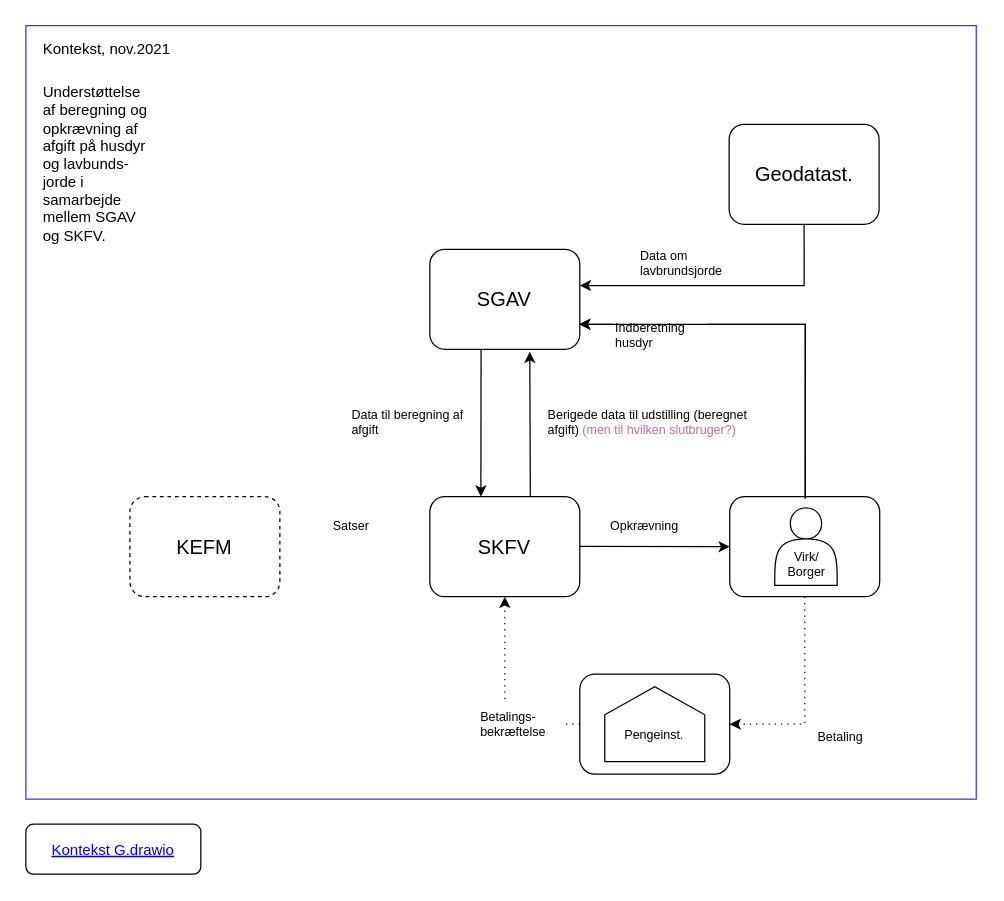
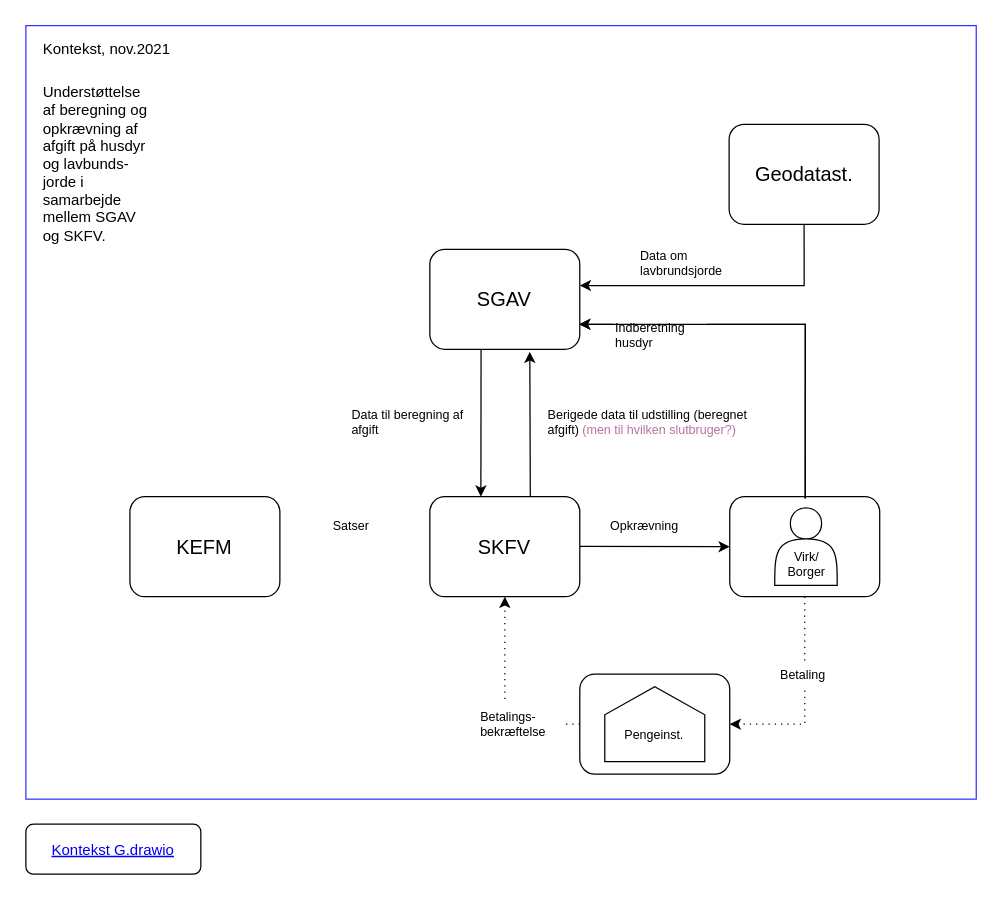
  <mxCell id="0" />
  <mxCell id="1" parent="0" />
  <mxCell id="2" value="" style="rounded=1;whiteSpace=wrap;html=1;fontSize=16;fillColor=none;gradientColor=none;fillStyle=auto;" parent="1" vertex="1"><mxGeometry x="583.25" y="397" width="120" height="80" as="geometry" /></mxCell>
  <mxCell id="3" value="" style="rounded=0;whiteSpace=wrap;html=1;fillColor=none;strokeColor=#3333FF;" parent="1" vertex="1"><mxGeometry x="20" y="20" width="760.5" height="619" as="geometry" /></mxCell>
  <mxCell id="4" value="SGAV" style="rounded=1;whiteSpace=wrap;html=1;fontSize=16;align=center;" parent="1" vertex="1"><mxGeometry x="343.25" y="199" width="120" height="80" as="geometry" /></mxCell>
  <mxCell id="5" value="SKFV" style="rounded=1;whiteSpace=wrap;html=1;fontSize=16;align=center;" parent="1" vertex="1"><mxGeometry x="343.25" y="397" width="120" height="80" as="geometry" /></mxCell>
- <mxCell id="6" value="KEFM" style="rounded=1;whiteSpace=wrap;html=1;fontSize=16;dashed=1;" parent="1" vertex="1"><mxGeometry x="103.25" y="397" width="120" height="80" as="geometry" /></mxCell>
+ <mxCell id="6" value="KEFM" style="rounded=1;whiteSpace=wrap;html=1;fontSize=16;" parent="1" vertex="1"><mxGeometry x="103.25" y="397" width="120" height="80" as="geometry" /></mxCell>
  <mxCell id="7" value="" style="shape=actor;whiteSpace=wrap;html=1;" parent="1" vertex="1"><mxGeometry x="619.25" y="406" width="50" height="62" as="geometry" /></mxCell>
  <mxCell id="8" style="edgeStyle=orthogonalEdgeStyle;rounded=0;orthogonalLoop=1;jettySize=auto;html=1;entryX=0.993;entryY=0.733;entryDx=0;entryDy=0;entryPerimeter=0;curved=0;" parent="1" edge="1"><mxGeometry relative="1" as="geometry"><Array as="points"><mxPoint x="643.59" y="259.37" /></Array><mxPoint x="643.654" y="398.37" as="sourcePoint" /><mxPoint x="462.75" y="259.01" as="targetPoint" /></mxGeometry></mxCell>
  <mxCell id="9" style="rounded=0;orthogonalLoop=1;jettySize=auto;html=1;entryX=0.357;entryY=-0.001;entryDx=0;entryDy=0;entryPerimeter=0;" parent="1" edge="1"><mxGeometry relative="1" as="geometry"><mxPoint x="384.25" y="279" as="sourcePoint" /><mxPoint x="384.09" y="396.92" as="targetPoint" /></mxGeometry></mxCell>
  <mxCell id="10" style="rounded=0;orthogonalLoop=1;jettySize=auto;html=1;startArrow=classic;startFill=1;endArrow=none;endFill=0;entryX=0.695;entryY=-0.031;entryDx=0;entryDy=0;entryPerimeter=0;" parent="1" edge="1"><mxGeometry relative="1" as="geometry"><mxPoint x="423.25" y="281" as="sourcePoint" /><mxPoint x="423.65" y="396.52" as="targetPoint" /></mxGeometry></mxCell>
  <mxCell id="11" value="" style="rounded=1;whiteSpace=wrap;html=1;fontSize=16;fillColor=none;gradientColor=none;fillStyle=auto;" parent="1" vertex="1"><mxGeometry x="463.25" y="539" width="120" height="80" as="geometry" /></mxCell>
  <mxCell id="12" value="" style="shape=offPageConnector;whiteSpace=wrap;html=1;rotation=-180;" parent="1" vertex="1"><mxGeometry x="483.25" y="549" width="80" height="60" as="geometry" /></mxCell>
  <mxCell id="13" style="edgeStyle=orthogonalEdgeStyle;rounded=0;orthogonalLoop=1;jettySize=auto;html=1;entryX=1;entryY=0.5;entryDx=0;entryDy=0;dashed=1;dashPattern=1 4;exitX=0.5;exitY=1;exitDx=0;exitDy=0;" parent="1" source="2" target="11" edge="1"><mxGeometry relative="1" as="geometry"><mxPoint x="646.25" y="506" as="sourcePoint" /></mxGeometry></mxCell>
  <mxCell id="14" value="&lt;font style=&quot;font-size: 10px;&quot;&gt;Virk/&lt;/font&gt;&lt;div style=&quot;font-size: 10px;&quot;&gt;&lt;font style=&quot;font-size: 10px;&quot;&gt;Borger&lt;/font&gt;&lt;/div&gt;" style="rounded=0;whiteSpace=wrap;html=1;strokeColor=none;fillColor=none;fontSize=10;" parent="1" vertex="1"><mxGeometry x="585.25" y="441" width="120" height="20" as="geometry" /></mxCell>
  <mxCell id="15" value="Pengeinst." style="rounded=0;whiteSpace=wrap;html=1;strokeColor=none;fillColor=none;fontSize=10;" parent="1" vertex="1"><mxGeometry x="462.75" y="577" width="120" height="20" as="geometry" /></mxCell>
  <mxCell id="16" style="edgeStyle=orthogonalEdgeStyle;rounded=0;orthogonalLoop=1;jettySize=auto;html=1;entryX=0.5;entryY=1;entryDx=0;entryDy=0;dashed=1;dashPattern=1 4;exitX=0;exitY=0.5;exitDx=0;exitDy=0;" parent="1" source="11" target="5" edge="1"><mxGeometry relative="1" as="geometry"><mxPoint x="463.25" y="479" as="sourcePoint" /><mxPoint x="403.25" y="559" as="targetPoint" /></mxGeometry></mxCell>
  <mxCell id="17" value="Understøttelse af beregning og opkrævning af afgift på husdyr og lavbunds-jorde i samarbejde mellem SGAV og SKFV." style="rounded=0;whiteSpace=wrap;html=1;strokeColor=none;align=left;" parent="1" vertex="1"><mxGeometry x="32" y="62" width="87" height="137" as="geometry" /></mxCell>
  <mxCell id="18" value="" style="rounded=0;orthogonalLoop=1;jettySize=auto;html=1;strokeWidth=1;entryX=0;entryY=0.5;entryDx=0;entryDy=0;" parent="1" target="2" edge="1"><mxGeometry relative="1" as="geometry"><mxPoint x="463.25" y="436.667" as="sourcePoint" /><mxPoint x="546.25" y="438" as="targetPoint" /></mxGeometry></mxCell>
  <mxCell id="19" value="Opkrævning" style="rounded=0;whiteSpace=wrap;html=1;strokeColor=none;align=left;fontSize=10;" parent="1" vertex="1"><mxGeometry x="486.25" y="410" width="75" height="20" as="geometry" /></mxCell>
- <mxCell id="20" value="Betaling" style="rounded=0;whiteSpace=wrap;html=1;strokeColor=none;align=left;fontSize=10;" parent="1" vertex="1"><mxGeometry x="652" y="579" width="75" height="20" as="geometry" /></mxCell>
+ <mxCell id="20" value="Betaling" style="rounded=0;whiteSpace=wrap;html=1;strokeColor=none;align=left;fontSize=10;" parent="1" vertex="1"><mxGeometry x="622" y="529" width="75" height="20" as="geometry" /></mxCell>
  <mxCell id="21" value="Indberetning husdyr" style="rounded=0;whiteSpace=wrap;html=1;strokeColor=none;align=left;fontSize=10;" parent="1" vertex="1"><mxGeometry x="490.25" y="258" width="75" height="20" as="geometry" /></mxCell>
  <mxCell id="22" value="Betalings- bekræftelse" style="rounded=0;whiteSpace=wrap;html=1;strokeColor=none;align=left;fontSize=10;" parent="1" vertex="1"><mxGeometry x="382" y="559" width="68.75" height="40" as="geometry" /></mxCell>
  <mxCell id="23" value="Satser" style="rounded=0;whiteSpace=wrap;html=1;strokeColor=none;align=left;fontSize=10;" parent="1" vertex="1"><mxGeometry x="264.25" y="410" width="42" height="20" as="geometry" /></mxCell>
  <mxCell id="24" value="Berigede data til udstilling (beregnet afgift) &lt;font color=&quot;#b5739d&quot;&gt;(men til hvilken slutbruger?)&lt;/font&gt;" style="rounded=0;whiteSpace=wrap;html=1;strokeColor=none;align=left;fontSize=10;" parent="1" vertex="1"><mxGeometry x="436.25" y="327" width="162.75" height="20" as="geometry" /></mxCell>
  <mxCell id="25" value="Data til beregning af afgift" style="rounded=0;whiteSpace=wrap;html=1;strokeColor=none;align=left;fontSize=10;" parent="1" vertex="1"><mxGeometry x="279.25" y="327" width="100" height="20" as="geometry" /></mxCell>
  <mxCell id="26" value="Kontekst, nov.2021" style="rounded=0;whiteSpace=wrap;html=1;strokeColor=none;align=left;" parent="1" vertex="1"><mxGeometry x="32" y="29" width="117" height="20" as="geometry" /></mxCell>
  <mxCell id="27" value="Geodatast." style="rounded=1;whiteSpace=wrap;html=1;fontSize=16;align=center;" parent="1" vertex="1"><mxGeometry x="582.75" y="99" width="120" height="80" as="geometry" /></mxCell>
  <mxCell id="28" style="edgeStyle=orthogonalEdgeStyle;rounded=0;orthogonalLoop=1;jettySize=auto;html=1;exitX=0.5;exitY=1;exitDx=0;exitDy=0;curved=0;" parent="1" source="27" target="4" edge="1"><mxGeometry relative="1" as="geometry"><mxPoint x="641.72" y="187.72" as="sourcePoint" /><mxPoint x="463.3" y="232.28" as="targetPoint" /><Array as="points"><mxPoint x="643" y="228" /></Array></mxGeometry></mxCell>
  <mxCell id="29" value="Data om lavbrundsjorde" style="rounded=0;whiteSpace=wrap;html=1;strokeColor=none;align=left;fontSize=10;" parent="1" vertex="1"><mxGeometry x="510.25" y="200" width="75" height="20" as="geometry" /></mxCell>
  <mxCell id="30" style="edgeStyle=orthogonalEdgeStyle;rounded=0;orthogonalLoop=1;jettySize=auto;html=1;entryX=0.993;entryY=0.733;entryDx=0;entryDy=0;entryPerimeter=0;curved=0;" parent="1" edge="1"><mxGeometry relative="1" as="geometry"><Array as="points"><mxPoint x="644" y="259" /></Array><mxPoint x="643.654" y="398.37" as="sourcePoint" /><mxPoint x="462.75" y="259.01" as="targetPoint" /></mxGeometry></mxCell>
  <mxCell id="31" value="Kontekst G.drawio" style="fontColor=#0000EE;fontStyle=4;rounded=1;overflow=hidden;spacing=10;" vertex="1" parent="1"><mxGeometry x="20" y="659" width="140" height="40" as="geometry" /></mxCell>
